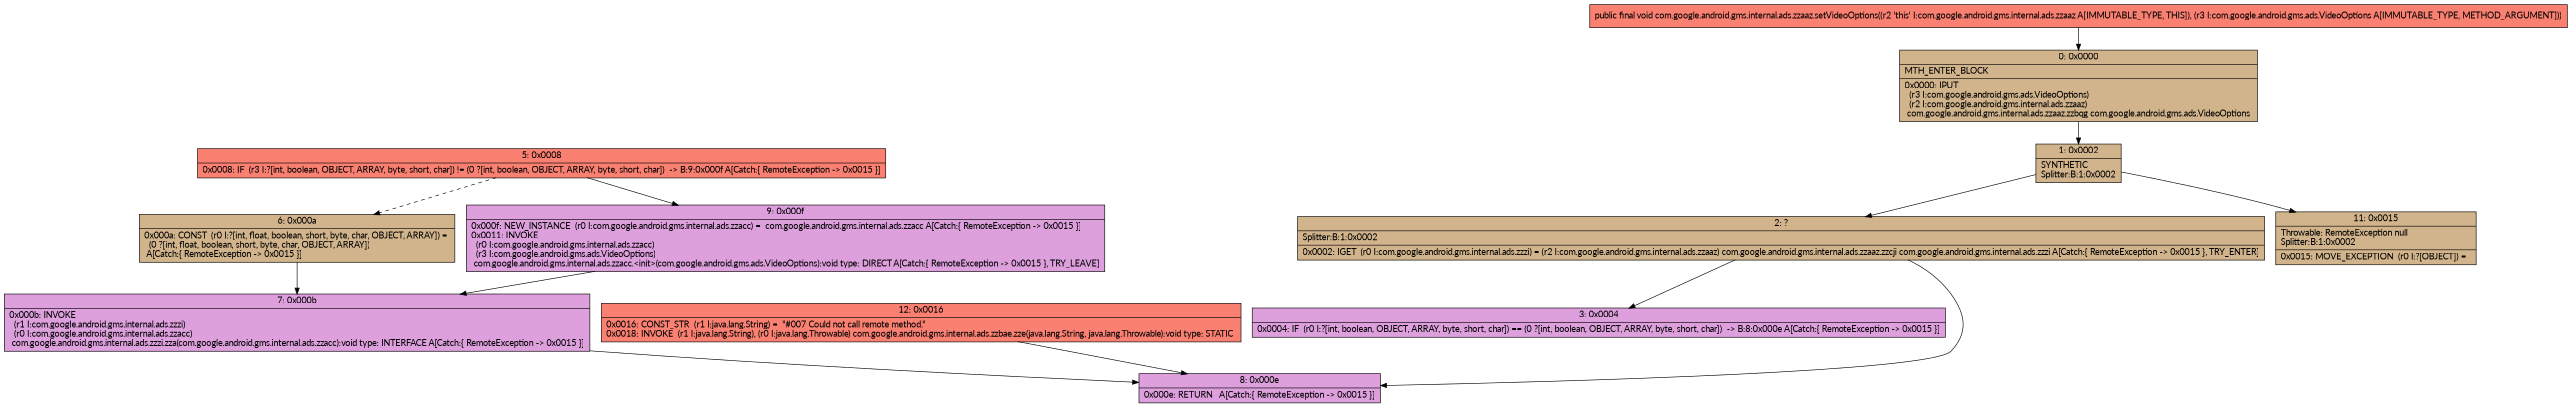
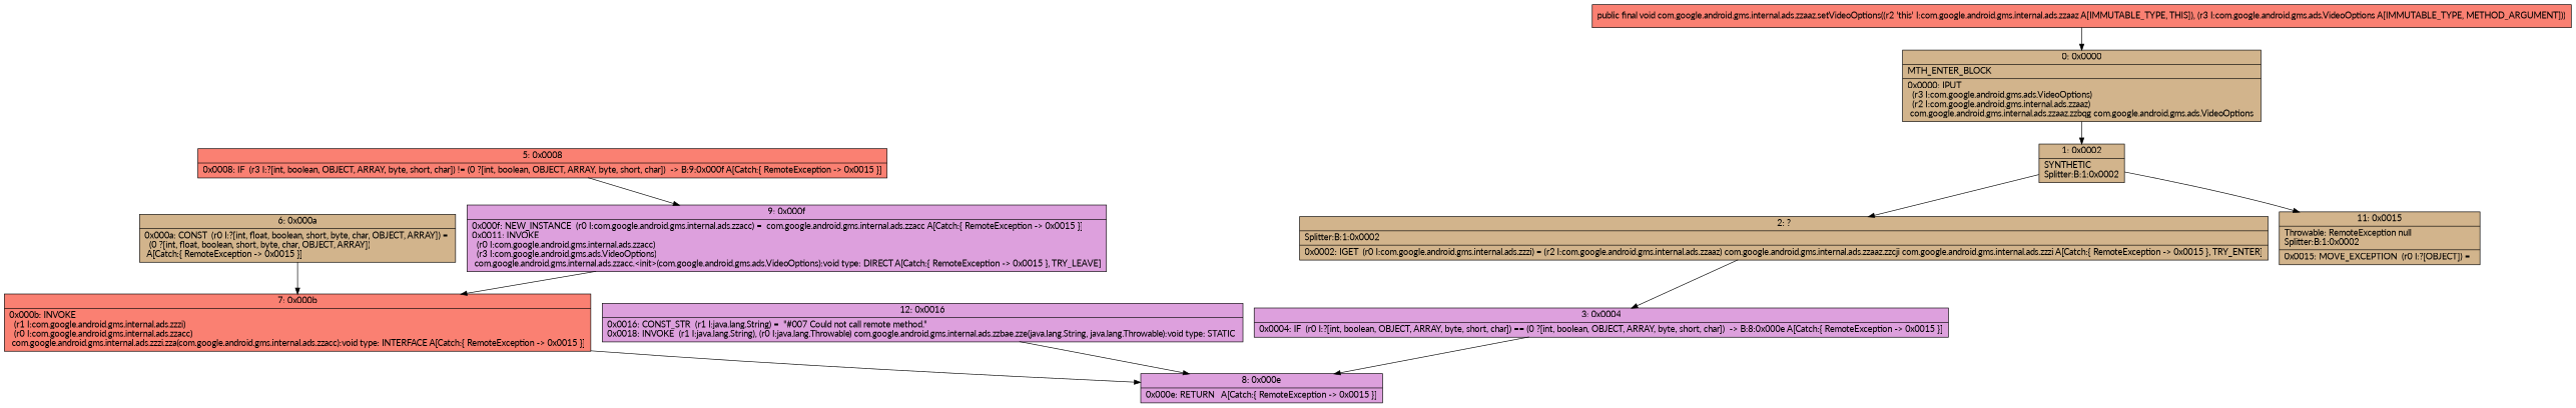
  digraph {
    fontname=Lato
    node [fillcolor=tan fontname=Lato shape=record style=filled]
    edge [fontname=Lato]
    n1 [label="{0\:\ 0x0000|MTH_ENTER_BLOCK\l|0x0000: IPUT  \l  (r3 I:com.google.android.gms.ads.VideoOptions)\l  (r2 I:com.google.android.gms.internal.ads.zzaaz)\l com.google.android.gms.internal.ads.zzaaz.zzbqg com.google.android.gms.ads.VideoOptions \l}"]
    n2 [label="{1\:\ 0x0002|SYNTHETIC\lSplitter:B:1:0x0002\l}"]
    n3 [label="{2\:\ ?|Splitter:B:1:0x0002\l|0x0002: IGET  (r0 I:com.google.android.gms.internal.ads.zzzi) = (r2 I:com.google.android.gms.internal.ads.zzaaz) com.google.android.gms.internal.ads.zzaaz.zzcji com.google.android.gms.internal.ads.zzzi A[Catch:\{ RemoteException \-\> 0x0015 \}, TRY_ENTER]\l}"]
    n4 [label="{11\:\ 0x0015|Throwable: RemoteException null\lSplitter:B:1:0x0002\l|0x0015: MOVE_EXCEPTION  (r0 I:?[OBJECT]) =  \l}"]
    n5 [fillcolor=plum label="{3\:\ 0x0004|0x0004: IF  (r0 I:?[int, boolean, OBJECT, ARRAY, byte, short, char]) == (0 ?[int, boolean, OBJECT, ARRAY, byte, short, char])  \-\> B:8:0x000e A[Catch:\{ RemoteException \-\> 0x0015 \}]\l}"]
    n6 [fillcolor=plum label="{8\:\ 0x000e|0x000e: RETURN   A[Catch:\{ RemoteException \-\> 0x0015 \}]\l}"]
    n7 [fillcolor=salmon label="{5\:\ 0x0008|0x0008: IF  (r3 I:?[int, boolean, OBJECT, ARRAY, byte, short, char]) != (0 ?[int, boolean, OBJECT, ARRAY, byte, short, char])  \-\> B:9:0x000f A[Catch:\{ RemoteException \-\> 0x0015 \}]\l}"]
    n8 [label="{6\:\ 0x000a|0x000a: CONST  (r0 I:?[int, float, boolean, short, byte, char, OBJECT, ARRAY]) = \l  (0 ?[int, float, boolean, short, byte, char, OBJECT, ARRAY])\l A[Catch:\{ RemoteException \-\> 0x0015 \}]\l}"]
    n9 [fillcolor=plum label="{9\:\ 0x000f|0x000f: NEW_INSTANCE  (r0 I:com.google.android.gms.internal.ads.zzacc) =  com.google.android.gms.internal.ads.zzacc A[Catch:\{ RemoteException \-\> 0x0015 \}]\l0x0011: INVOKE  \l  (r0 I:com.google.android.gms.internal.ads.zzacc)\l  (r3 I:com.google.android.gms.ads.VideoOptions)\l com.google.android.gms.internal.ads.zzacc.\<init\>(com.google.android.gms.ads.VideoOptions):void type: DIRECT A[Catch:\{ RemoteException \-\> 0x0015 \}, TRY_LEAVE]\l}"]
-   n10 [fillcolor=plum label="{7\:\ 0x000b|0x000b: INVOKE  \l  (r1 I:com.google.android.gms.internal.ads.zzzi)\l  (r0 I:com.google.android.gms.internal.ads.zzacc)\l com.google.android.gms.internal.ads.zzzi.zza(com.google.android.gms.internal.ads.zzacc):void type: INTERFACE A[Catch:\{ RemoteException \-\> 0x0015 \}]\l}"]
-   n11 [fillcolor=salmon label="{12\:\ 0x0016|0x0016: CONST_STR  (r1 I:java.lang.String) =  \"#007 Could not call remote method.\" \l0x0018: INVOKE  (r1 I:java.lang.String), (r0 I:java.lang.Throwable) com.google.android.gms.internal.ads.zzbae.zze(java.lang.String, java.lang.Throwable):void type: STATIC \l}"]
+   n10 [fillcolor=salmon label="{7\:\ 0x000b|0x000b: INVOKE  \l  (r1 I:com.google.android.gms.internal.ads.zzzi)\l  (r0 I:com.google.android.gms.internal.ads.zzacc)\l com.google.android.gms.internal.ads.zzzi.zza(com.google.android.gms.internal.ads.zzacc):void type: INTERFACE A[Catch:\{ RemoteException \-\> 0x0015 \}]\l}"]
+   n11 [fillcolor=plum label="{12\:\ 0x0016|0x0016: CONST_STR  (r1 I:java.lang.String) =  \"#007 Could not call remote method.\" \l0x0018: INVOKE  (r1 I:java.lang.String), (r0 I:java.lang.Throwable) com.google.android.gms.internal.ads.zzbae.zze(java.lang.String, java.lang.Throwable):void type: STATIC \l}"]
    n12 [fillcolor=salmon label="{public final void com.google.android.gms.internal.ads.zzaaz.setVideoOptions((r2 'this' I:com.google.android.gms.internal.ads.zzaaz A[IMMUTABLE_TYPE, THIS]), (r3 I:com.google.android.gms.ads.VideoOptions A[IMMUTABLE_TYPE, METHOD_ARGUMENT])) }"]
    n1 -> n2
    n2 -> n3
    n2 -> n4
    n3 -> n5
-   n3 -> n6
-   n7 -> n8 [style=dashed]
+   n5 -> n6
    n7 -> n9
    n8 -> n10
    n9 -> n10
    n10 -> n6
    n11 -> n6
    n12 -> n1
  }
